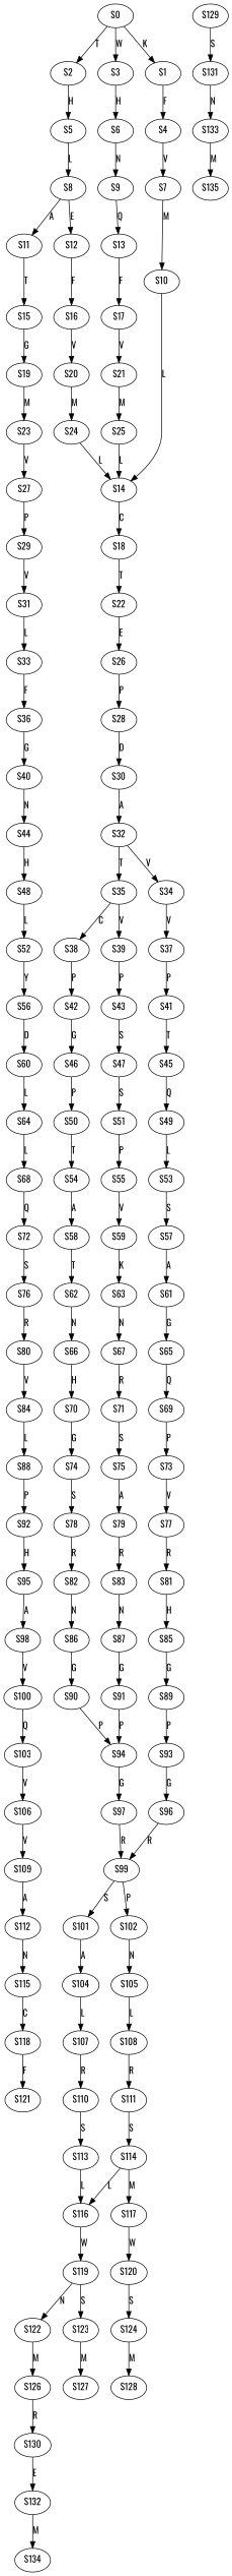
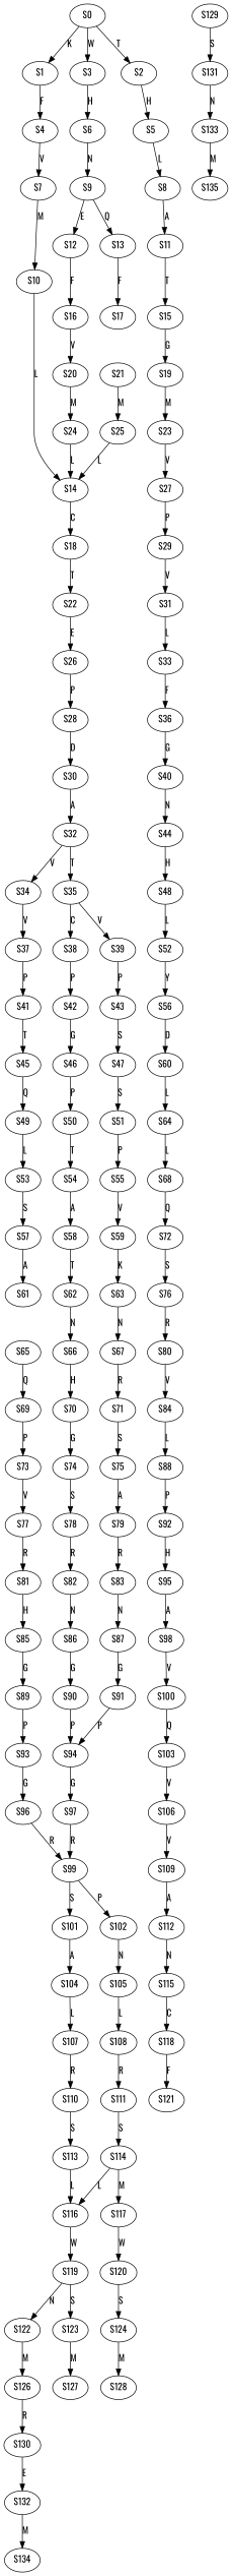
  strict digraph {
    fontname=Oswald
    node [fontname=Oswald]
    edge [fontname=Oswald]
    S0
    S1
    S2
    S3
    S4
    S5
    S6
    S7
    S8
    S9
    S10
    S11
    S12
    S13
    S14
    S15
    S16
    S17
    S18
    S19
    S20
    S21
    S22
    S23
    S24
    S25
    S26
    S27
    S28
    S29
    S30
    S31
    S32
    S33
    S34
    S35
    S36
    S37
    S38
    S39
    S40
    S41
    S42
    S43
    S44
    S45
    S46
    S47
    S48
    S49
    S50
    S51
    S52
    S53
    S54
    S55
    S56
    S57
    S58
    S59
    S60
    S61
    S62
    S63
    S64
    S65
    S66
    S67
    S68
    S69
    S70
    S71
    S72
    S73
    S74
    S75
    S76
    S77
    S78
    S79
    S80
    S81
    S82
    S83
    S84
    S85
    S86
    S87
    S88
    S89
    S90
    S91
    S92
    S93
    S94
    S95
    S96
    S97
    S98
    S99
    S100
    S101
    S102
    S103
    S104
    S105
    S106
    S107
    S108
    S109
    S110
    S111
    S112
    S113
    S114
    S115
    S116
    S117
    S118
    S119
    S120
    S121
    S122
    S123
    S124
    S126
    S127
    S128
    S130
    S129
    S131
    S132
    S133
    S134
    S135
    S0 -> S1 [label=K]
    S0 -> S2 [label=T]
    S0 -> S3 [label=W]
    S1 -> S4 [label=F]
    S2 -> S5 [label=H]
    S3 -> S6 [label=H]
    S4 -> S7 [label=V]
    S5 -> S8 [label=L]
    S6 -> S9 [label=N]
    S7 -> S10 [label=M]
    S8 -> S11 [label=A]
-   S8 -> S12 [label=E]
+   S9 -> S12 [label=E]
    S9 -> S13 [label=Q]
    S10 -> S14 [label=L]
    S11 -> S15 [label=T]
    S12 -> S16 [label=F]
    S13 -> S17 [label=F]
    S14 -> S18 [label=C]
    S15 -> S19 [label=G]
    S16 -> S20 [label=V]
-   S17 -> S21 [label=V]
    S18 -> S22 [label=T]
    S19 -> S23 [label=M]
    S20 -> S24 [label=M]
    S21 -> S25 [label=M]
    S22 -> S26 [label=E]
    S23 -> S27 [label=V]
    S24 -> S14 [label=L]
    S25 -> S14 [label=L]
    S26 -> S28 [label=P]
    S27 -> S29 [label=P]
    S28 -> S30 [label=D]
    S29 -> S31 [label=V]
    S30 -> S32 [label=A]
    S31 -> S33 [label=L]
    S32 -> S34 [label=V]
    S32 -> S35 [label=T]
    S33 -> S36 [label=F]
    S34 -> S37 [label=V]
    S35 -> S38 [label=C]
    S35 -> S39 [label=V]
    S36 -> S40 [label=G]
    S37 -> S41 [label=P]
    S38 -> S42 [label=P]
    S39 -> S43 [label=P]
    S40 -> S44 [label=N]
    S41 -> S45 [label=T]
    S42 -> S46 [label=G]
    S43 -> S47 [label=S]
    S44 -> S48 [label=H]
    S45 -> S49 [label=Q]
    S46 -> S50 [label=P]
    S47 -> S51 [label=S]
    S48 -> S52 [label=L]
    S49 -> S53 [label=L]
    S50 -> S54 [label=T]
    S51 -> S55 [label=P]
    S52 -> S56 [label=Y]
    S53 -> S57 [label=S]
    S54 -> S58 [label=A]
    S55 -> S59 [label=V]
    S56 -> S60 [label=D]
    S57 -> S61 [label=A]
    S58 -> S62 [label=T]
    S59 -> S63 [label=K]
    S60 -> S64 [label=L]
-   S61 -> S65 [label=G]
    S62 -> S66 [label=N]
    S63 -> S67 [label=N]
    S64 -> S68 [label=L]
    S65 -> S69 [label=Q]
    S66 -> S70 [label=H]
    S67 -> S71 [label=R]
    S68 -> S72 [label=Q]
    S69 -> S73 [label=P]
    S70 -> S74 [label=G]
    S71 -> S75 [label=S]
    S72 -> S76 [label=S]
    S73 -> S77 [label=V]
    S74 -> S78 [label=S]
    S75 -> S79 [label=A]
    S76 -> S80 [label=R]
    S77 -> S81 [label=R]
    S78 -> S82 [label=R]
    S79 -> S83 [label=R]
    S80 -> S84 [label=V]
    S81 -> S85 [label=H]
    S82 -> S86 [label=N]
    S83 -> S87 [label=N]
    S84 -> S88 [label=L]
    S85 -> S89 [label=G]
    S86 -> S90 [label=G]
    S87 -> S91 [label=G]
    S88 -> S92 [label=P]
    S89 -> S93 [label=P]
    S90 -> S94 [label=P]
    S91 -> S94 [label=P]
    S92 -> S95 [label=H]
    S93 -> S96 [label=G]
    S94 -> S97 [label=G]
    S95 -> S98 [label=A]
    S96 -> S99 [label=R]
    S97 -> S99 [label=R]
    S98 -> S100 [label=V]
    S99 -> S101 [label=S]
    S99 -> S102 [label=P]
    S100 -> S103 [label=Q]
    S101 -> S104 [label=A]
    S102 -> S105 [label=N]
    S103 -> S106 [label=V]
    S104 -> S107 [label=L]
    S105 -> S108 [label=L]
    S106 -> S109 [label=V]
    S107 -> S110 [label=R]
    S108 -> S111 [label=R]
    S109 -> S112 [label=A]
    S110 -> S113 [label=S]
    S111 -> S114 [label=S]
    S112 -> S115 [label=N]
    S113 -> S116 [label=L]
    S114 -> S116 [label=L]
    S114 -> S117 [label=M]
    S115 -> S118 [label=C]
    S116 -> S119 [label=W]
    S117 -> S120 [label=W]
    S118 -> S121 [label=F]
    S119 -> S122 [label=N]
    S119 -> S123 [label=S]
    S120 -> S124 [label=S]
    S122 -> S126 [label=M]
    S123 -> S127 [label=M]
    S124 -> S128 [label=M]
    S126 -> S130 [label=R]
    S130 -> S132 [label=E]
    S129 -> S131 [label=S]
    S131 -> S133 [label=N]
    S132 -> S134 [label=M]
    S133 -> S135 [label=M]
  }
